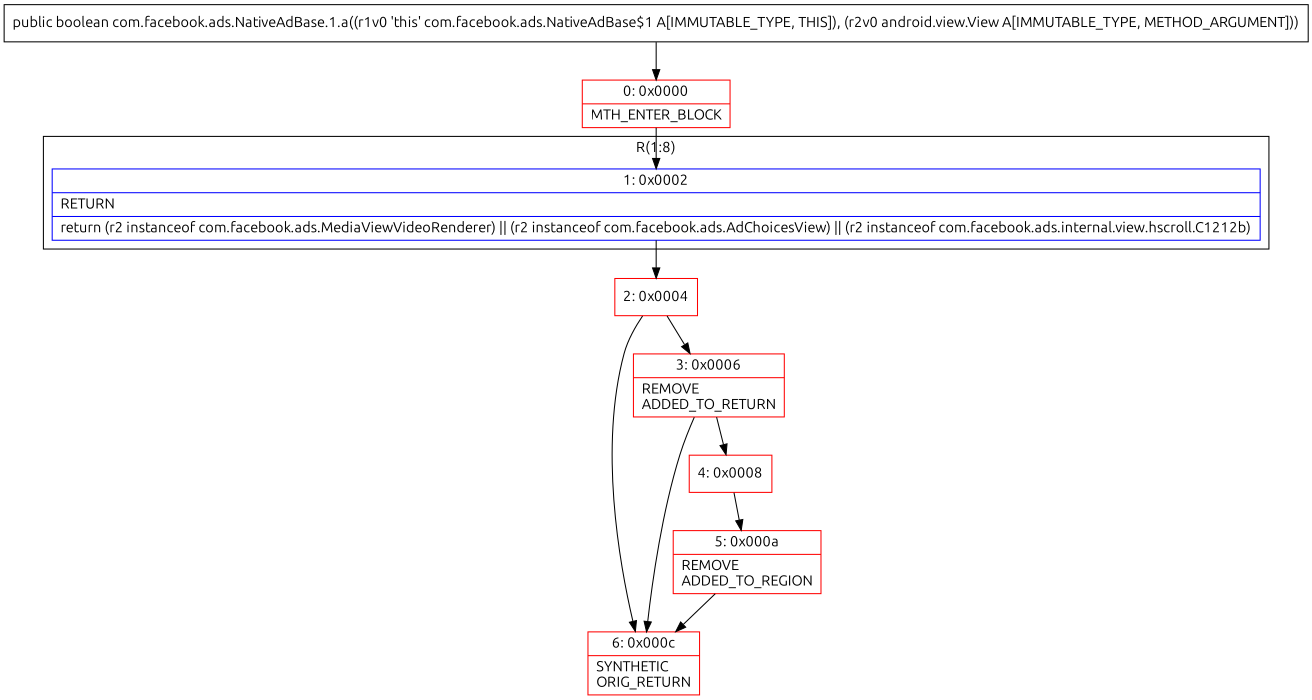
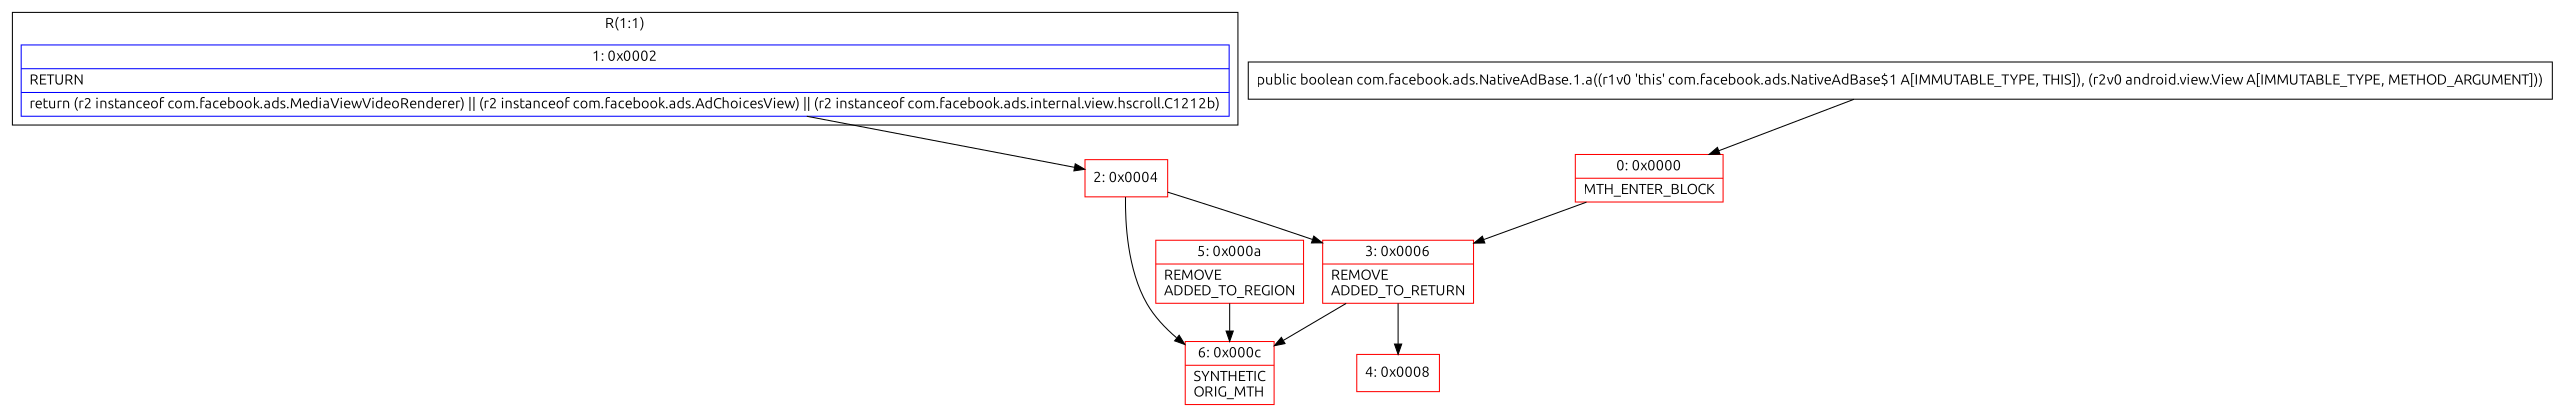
  digraph {
    fontname=Ubuntu
    node [color=red fontname=Ubuntu shape=record]
    edge [fontname=Ubuntu]
    n1 [color=blue label="{1\:\ 0x0002|RETURN\l|return (r2 instanceof com.facebook.ads.MediaViewVideoRenderer) \|\| (r2 instanceof com.facebook.ads.AdChoicesView) \|\| (r2 instanceof com.facebook.ads.internal.view.hscroll.C1212b)\l}"]
    n2 [label="{2\:\ 0x0004}"]
-   n3 [label="{6\:\ 0x000c|SYNTHETIC\lORIG_RETURN\l}"]
+   n3 [label="{6\:\ 0x000c|SYNTHETIC\lORIG_MTH\l}"]
    n4 [label="{3\:\ 0x0006|REMOVE\lADDED_TO_RETURN\l}"]
    n5 [label="{0\:\ 0x0000|MTH_ENTER_BLOCK\l}"]
    n6 [label="{4\:\ 0x0008}"]
    n7 [label="{5\:\ 0x000a|REMOVE\lADDED_TO_REGION\l}"]
    n8 [label="{public boolean com.facebook.ads.NativeAdBase.1.a((r1v0 'this' com.facebook.ads.NativeAdBase$1 A[IMMUTABLE_TYPE, THIS]), (r2v0 android.view.View A[IMMUTABLE_TYPE, METHOD_ARGUMENT])) }" color=""]
    subgraph cluster_1 {
-     label="R(1:8)"
+     label="R(1:1)"
      n1
    }
    n1 -> n2
    n2 -> n3
    n2 -> n4
    n4 -> n3
    n4 -> n6
-   n5 -> n1
-   n6 -> n7
+   n5 -> n4
    n7 -> n3
    n8 -> n5
  }
